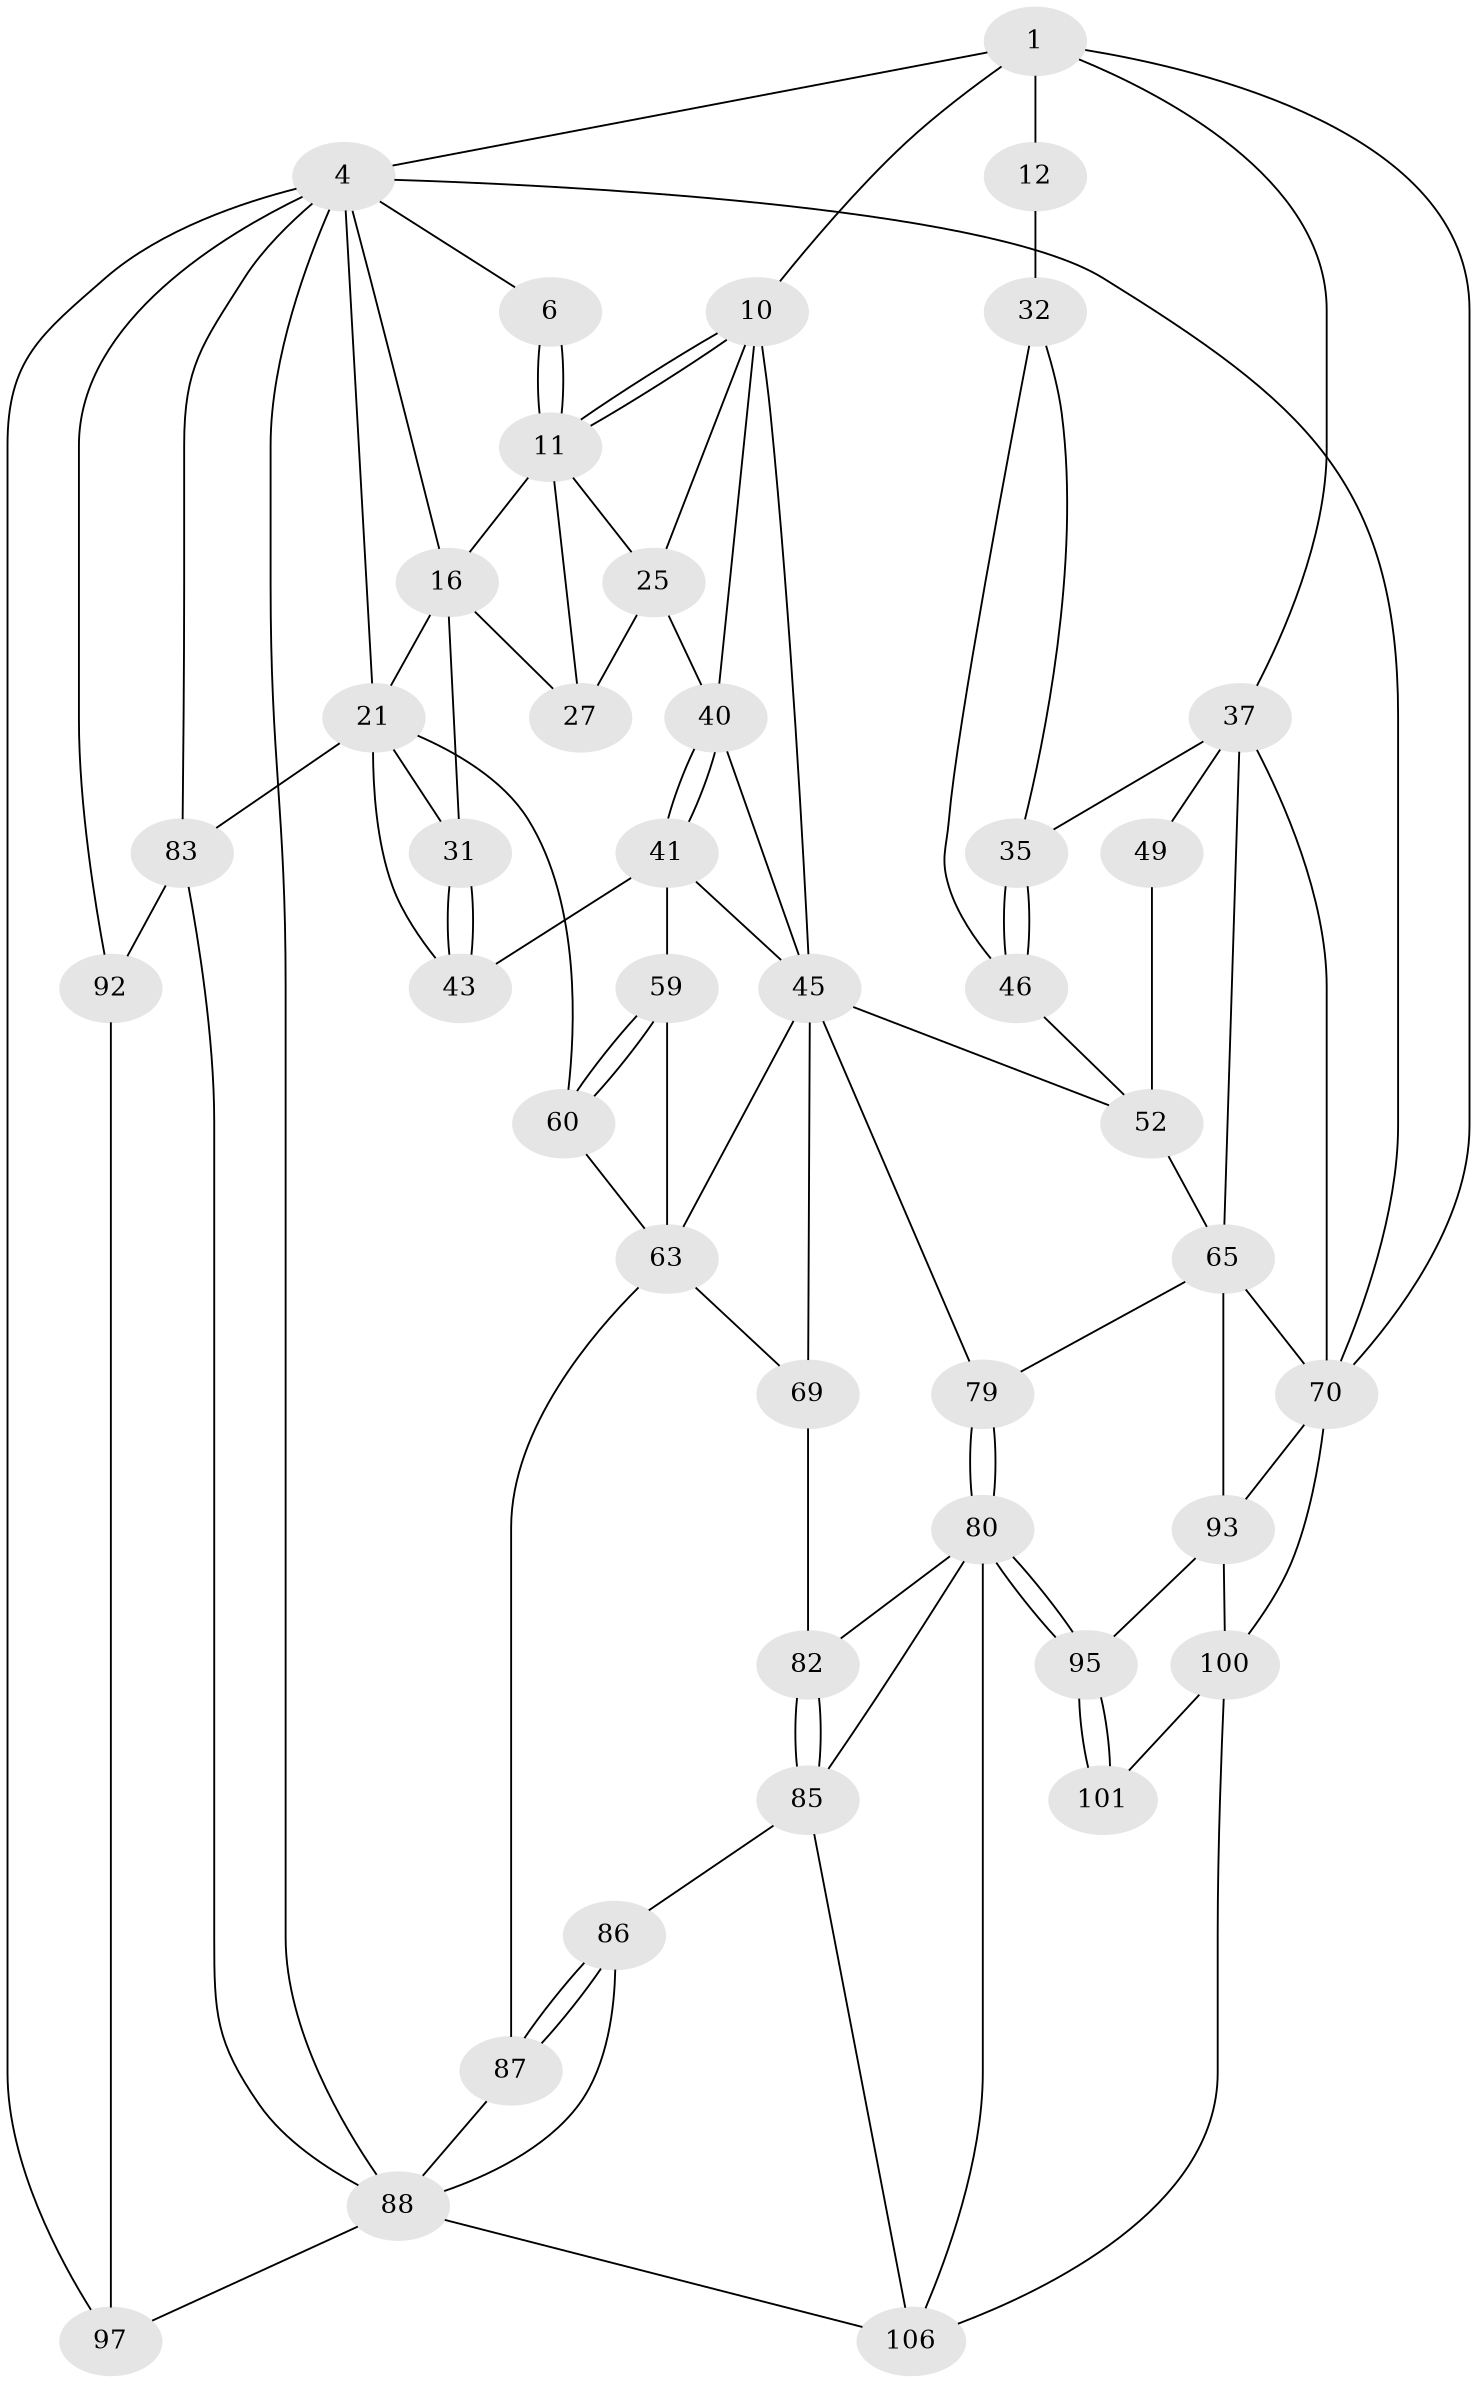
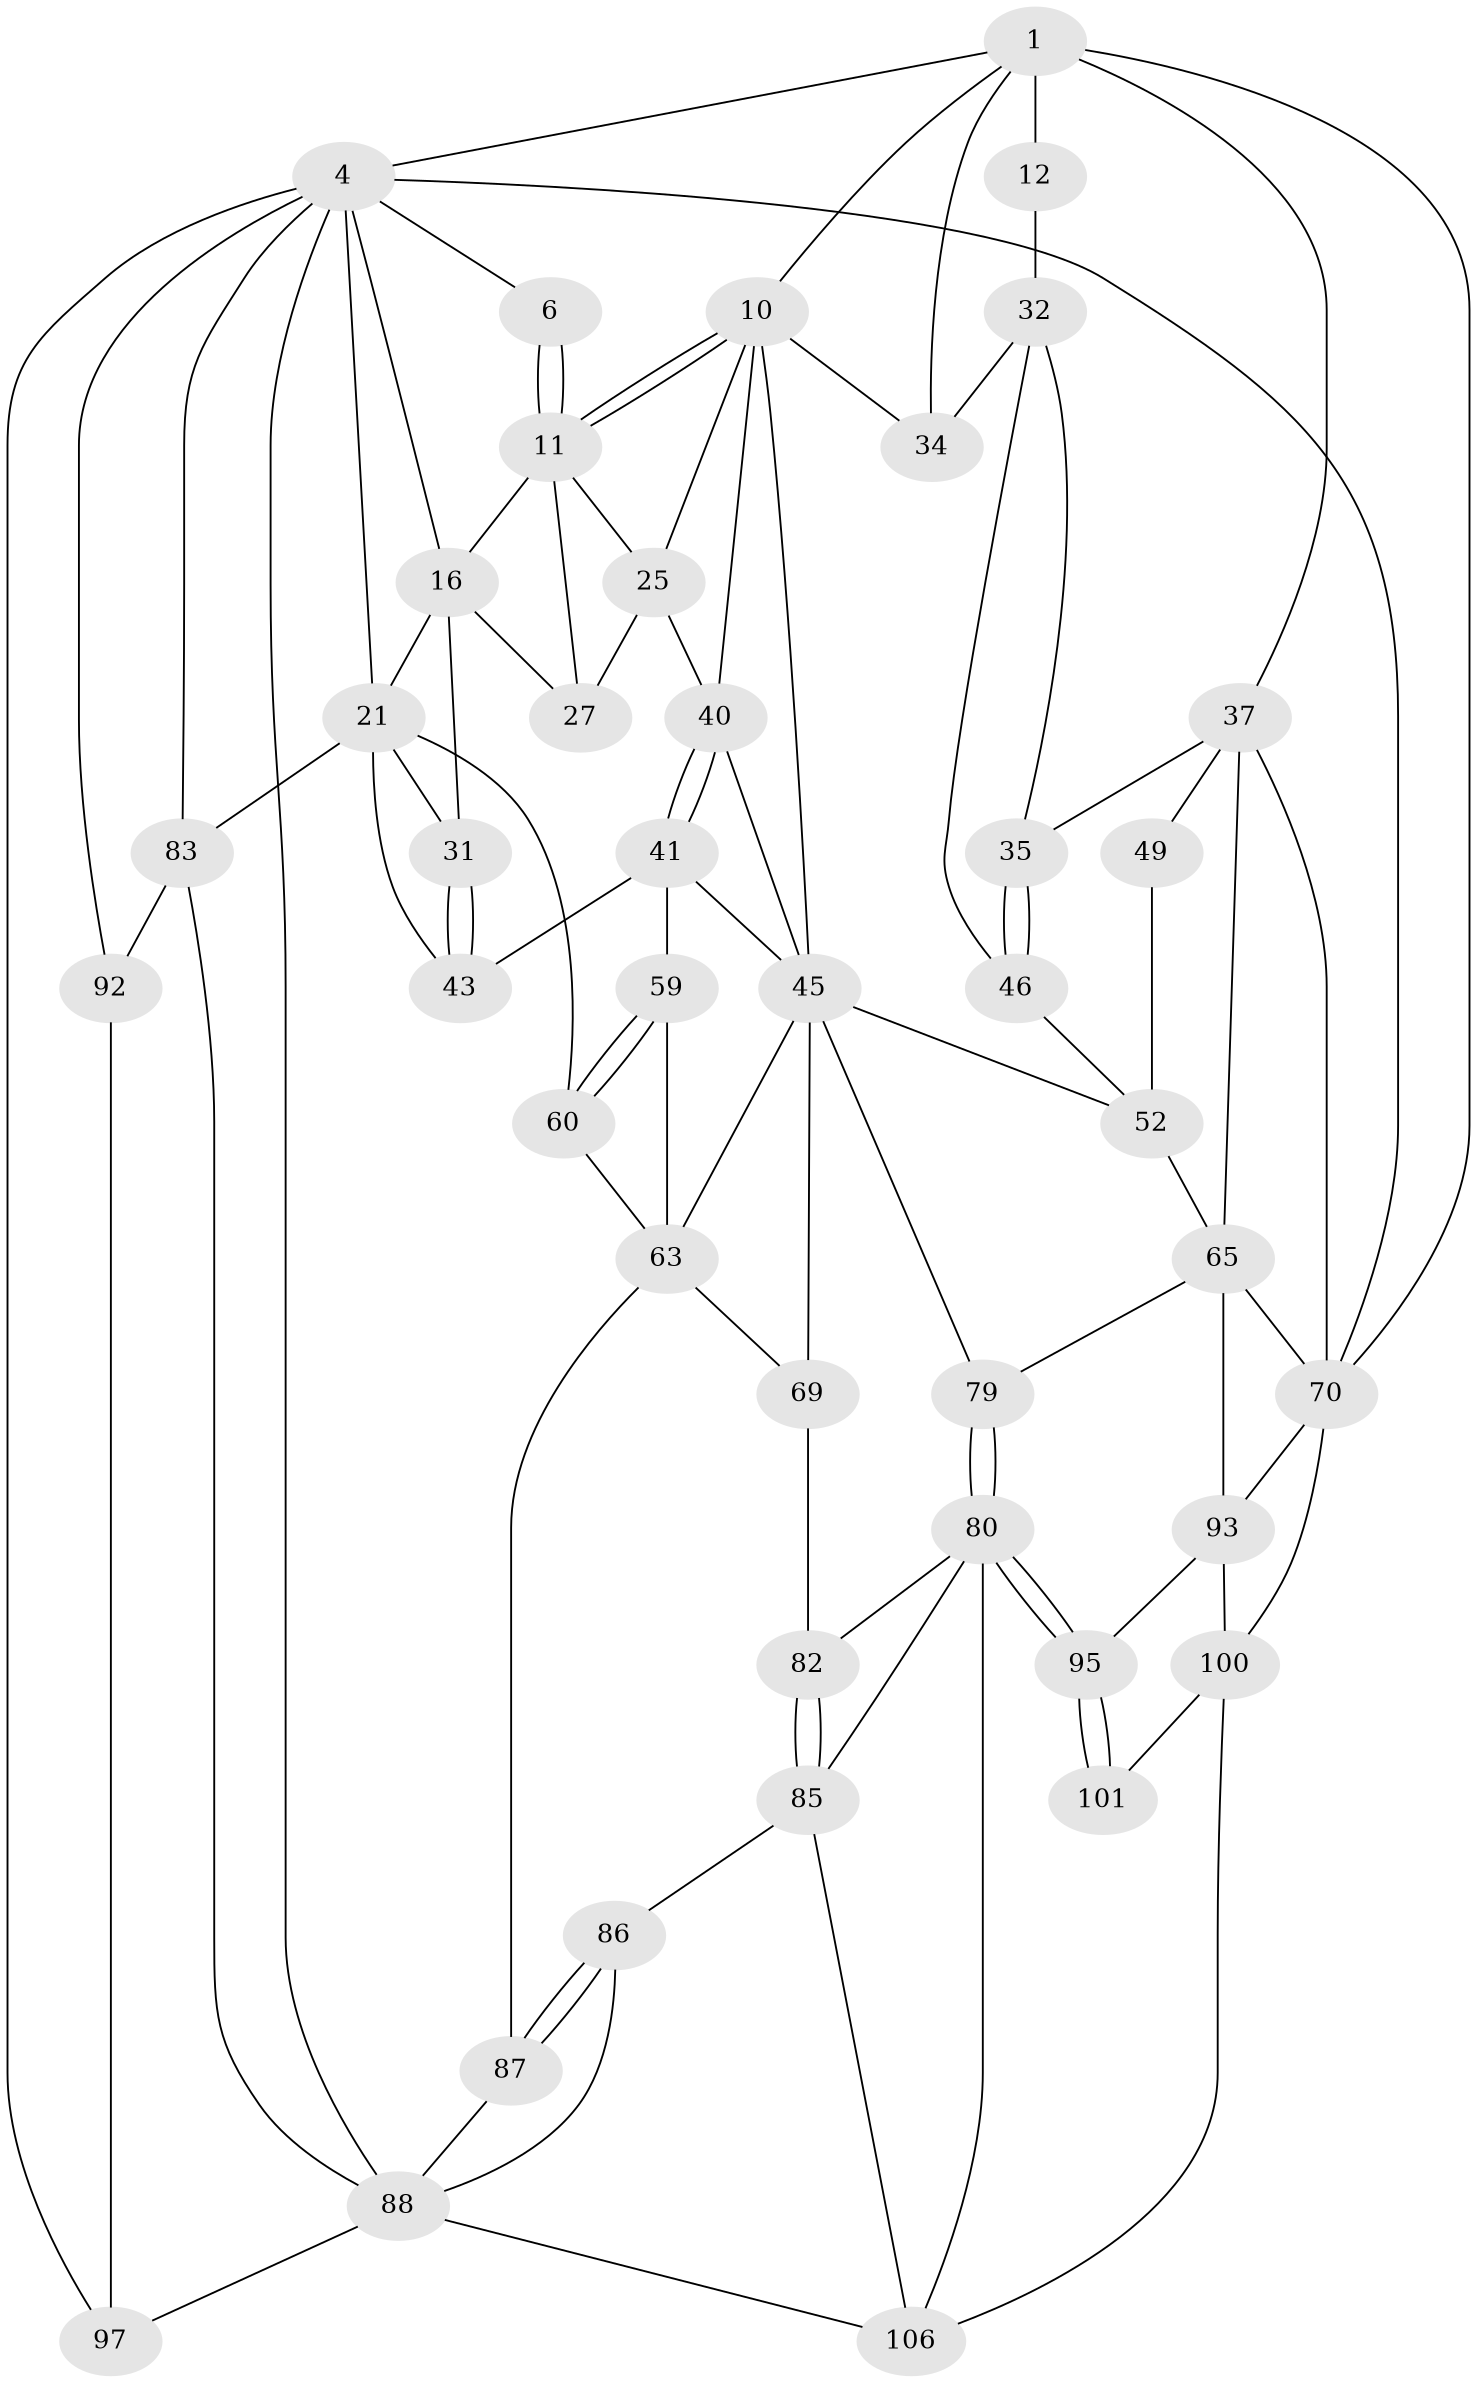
  graph {
    node [color=gray90 style=filled]
    1 [super="+2+7"]
    4 [super="+5+90"]
    10 [super="+28"]
    12 [super="+19+13"]
+   34
    37 [super="+38+54"]
    70 [super="+71"]
    6
    16 [super="+17+30"]
    21 [super="+22"]
    83 [super="+84+89"]
    88 [super="+96"]
    92
    97
    11 [super="+14"]
    25 [super="+26"]
    40 [super="+44"]
    45 [super="+47"]
    32 [super="+33+36"]
    n20 [label=35]
    49 [super="+50"]
    65 [super="+66"]
    93 [super="+94"]
    100 [super="+102"]
    27
    31
    43
    60
    106 [super="+107"]
    41 [super="+42"]
    52 [super="+57"]
    63 [super="+64+73"]
    69 [super="+75"]
    79
    46
    59
    87
    82
    80 [super="+81"]
    95
    85 [super="+104"]
    101
    86
    1 -- 4
    1 -- 10
    1 -- 12 [weight=4]
+   1 -- 34
    1 -- 37
    1 -- 70
    4 -- 70
    4 -- 6
    4 -- 16
    4 -- 21
    4 -- 83
    4 -- 88
    4 -- 92
    4 -- 97
+   10 -- 34
    10 -- 11
    10 -- 11
    10 -- 25
    10 -- 40
    10 -- 45
    12 -- 32 [weight=2]
    37 -- 70
    37 -- n20
    37 -- 49 [weight=3]
    37 -- 65 [weight=2]
    70 -- 93
    70 -- 100
    6 -- 11
    6 -- 11
    16 -- 21
    16 -- 27
    16 -- 31
    21 -- 83 [weight=2]
    21 -- 31
    21 -- 43
    21 -- 60
    83 -- 88
    83 -- 92
    88 -- 97
    88 -- 106
    92 -- 97
    11 -- 16
    11 -- 25
    11 -- 27
    25 -- 40
    25 -- 27
    40 -- 45
    40 -- 41
    40 -- 41
    45 -- 52
    45 -- 63
    45 -- 69 [weight=2]
    45 -- 79
+   32 -- 34
    32 -- n20
    32 -- 46
    n20 -- 46
    n20 -- 46
    49 -- 52 [weight=2]
    65 -- 70
    65 -- 93
    65 -- 79
    93 -- 100
    93 -- 95
    100 -- 106
    100 -- 101 [weight=2]
    31 -- 43
    31 -- 43
    60 -- 63
    41 -- 45
    41 -- 43
    41 -- 59
    52 -- 65
    63 -- 69
    63 -- 87
    69 -- 82
    79 -- 80
    79 -- 80
    46 -- 52
    59 -- 60
    59 -- 60
    59 -- 63
    87 -- 88
    82 -- 85
    82 -- 85
    80 -- 106
    80 -- 82
    80 -- 95
    80 -- 95
    80 -- 85
    95 -- 101
    95 -- 101
    85 -- 106
    85 -- 86
    86 -- 88
    86 -- 87
    86 -- 87
  }
